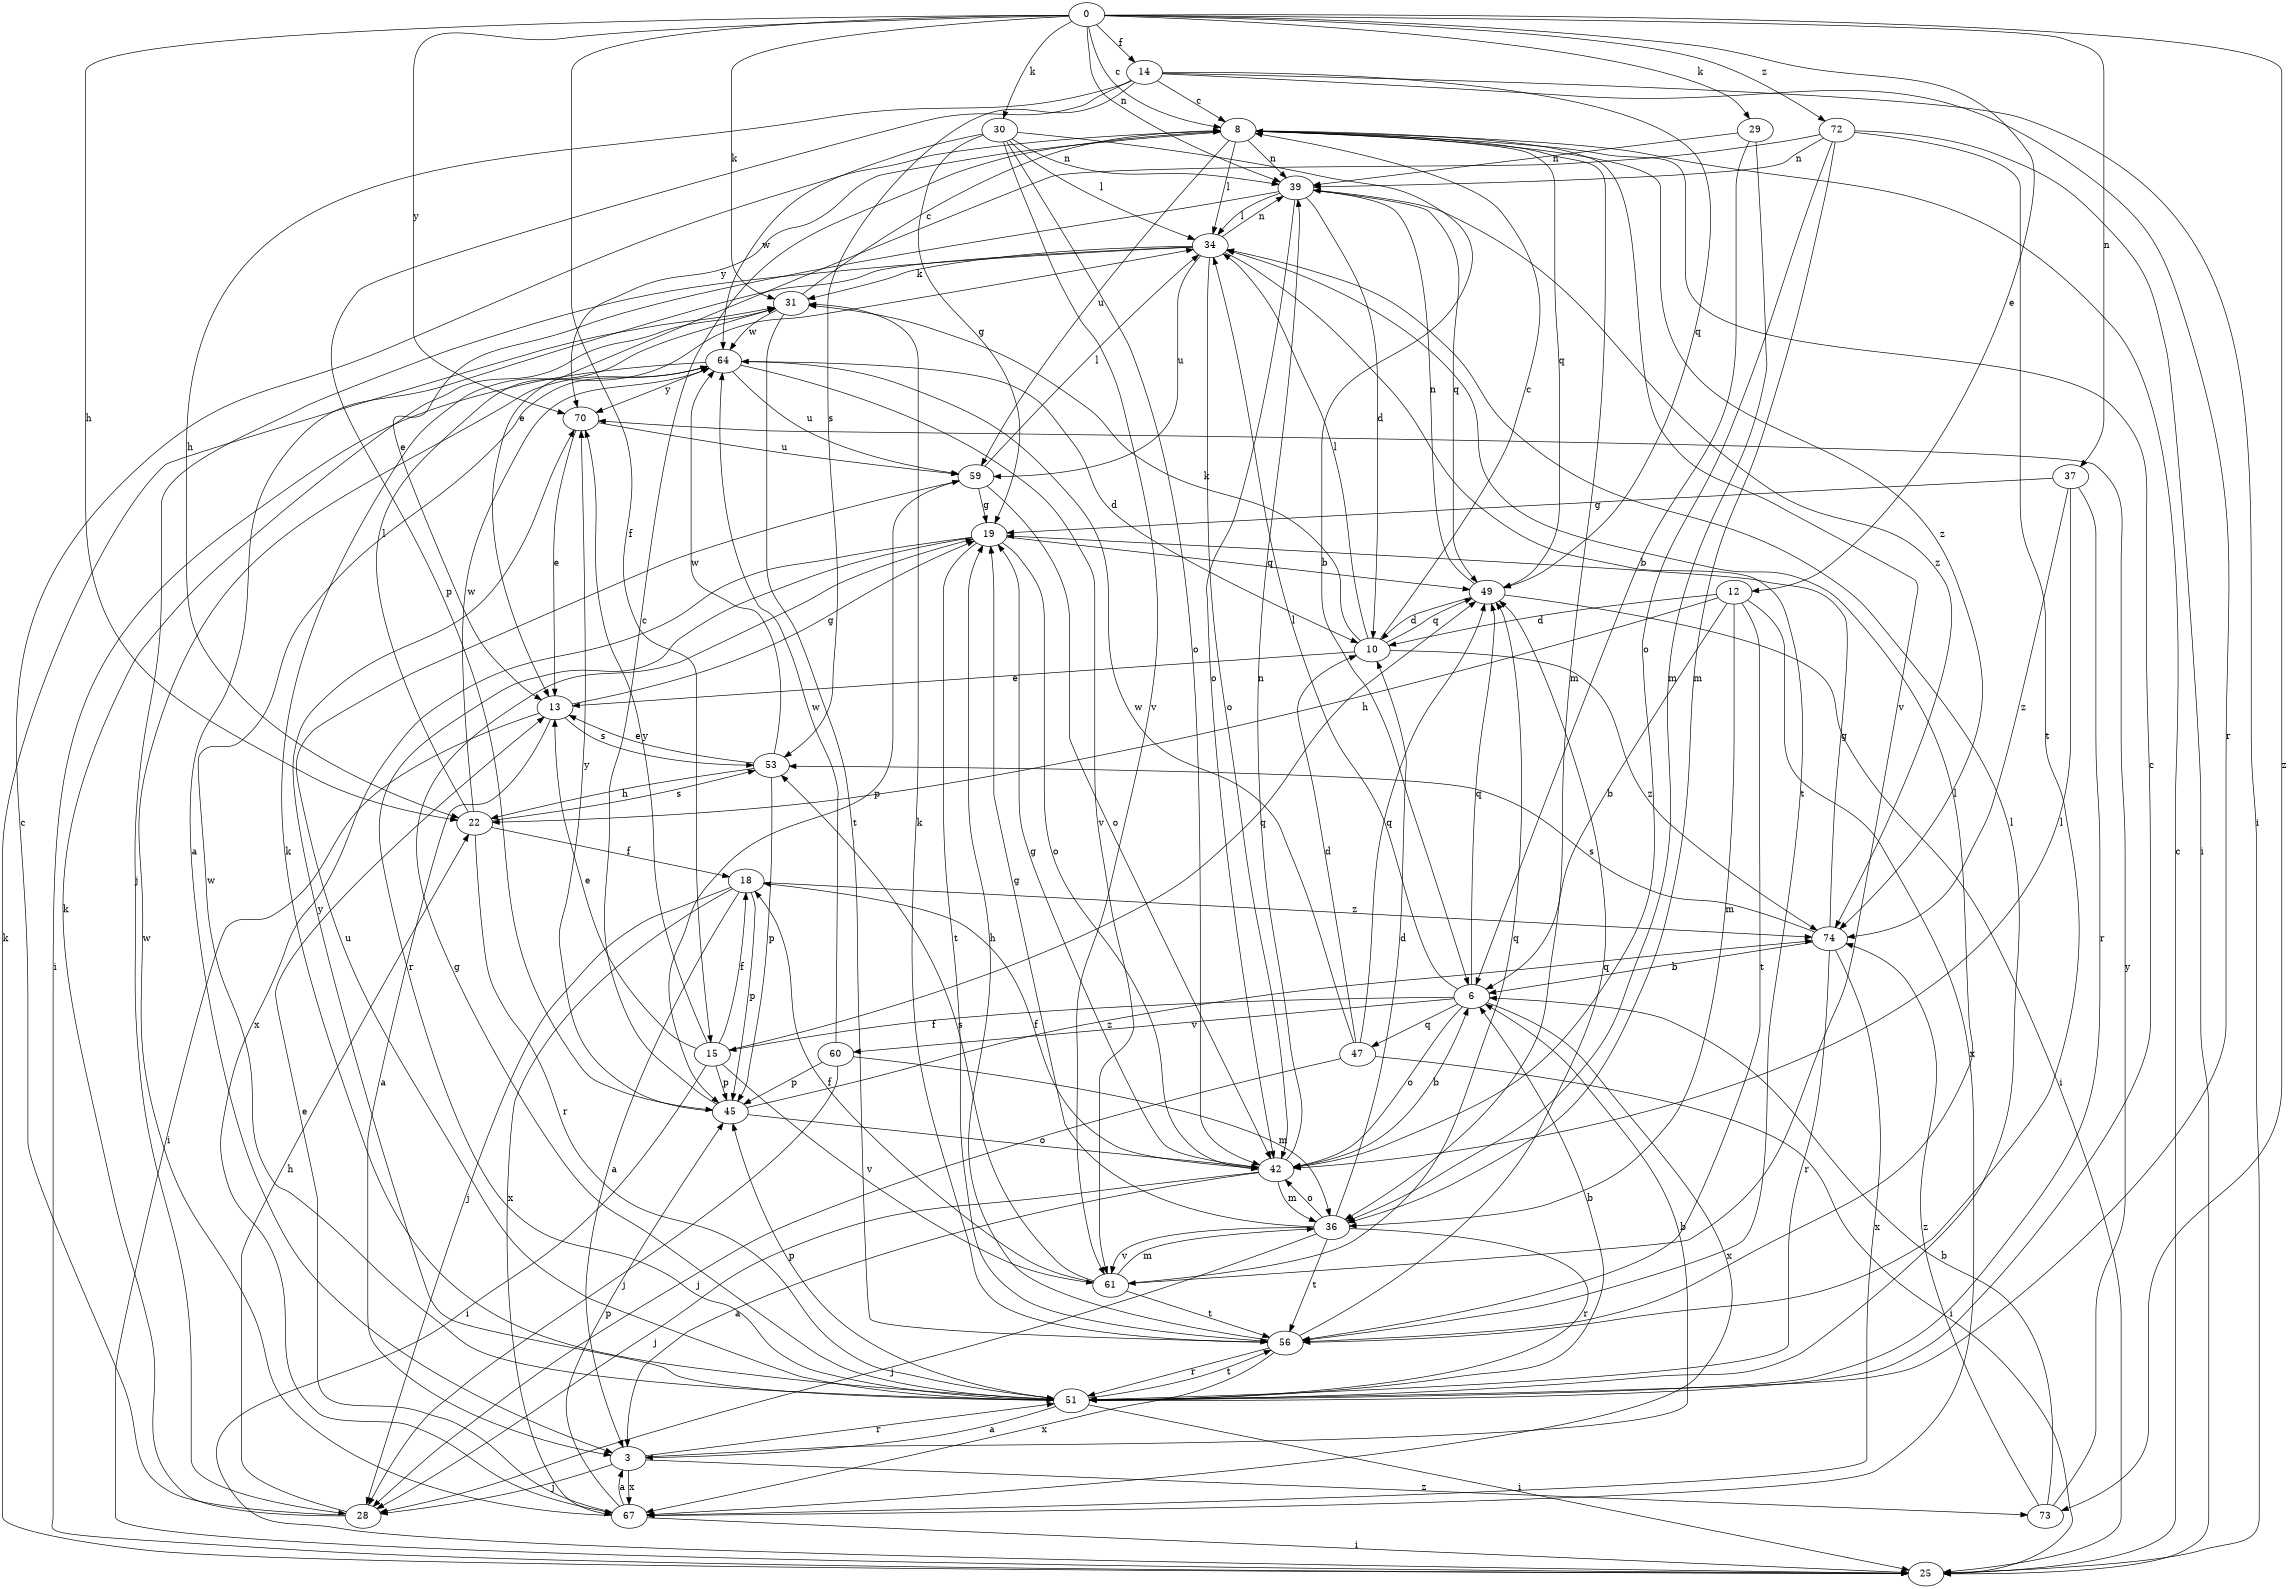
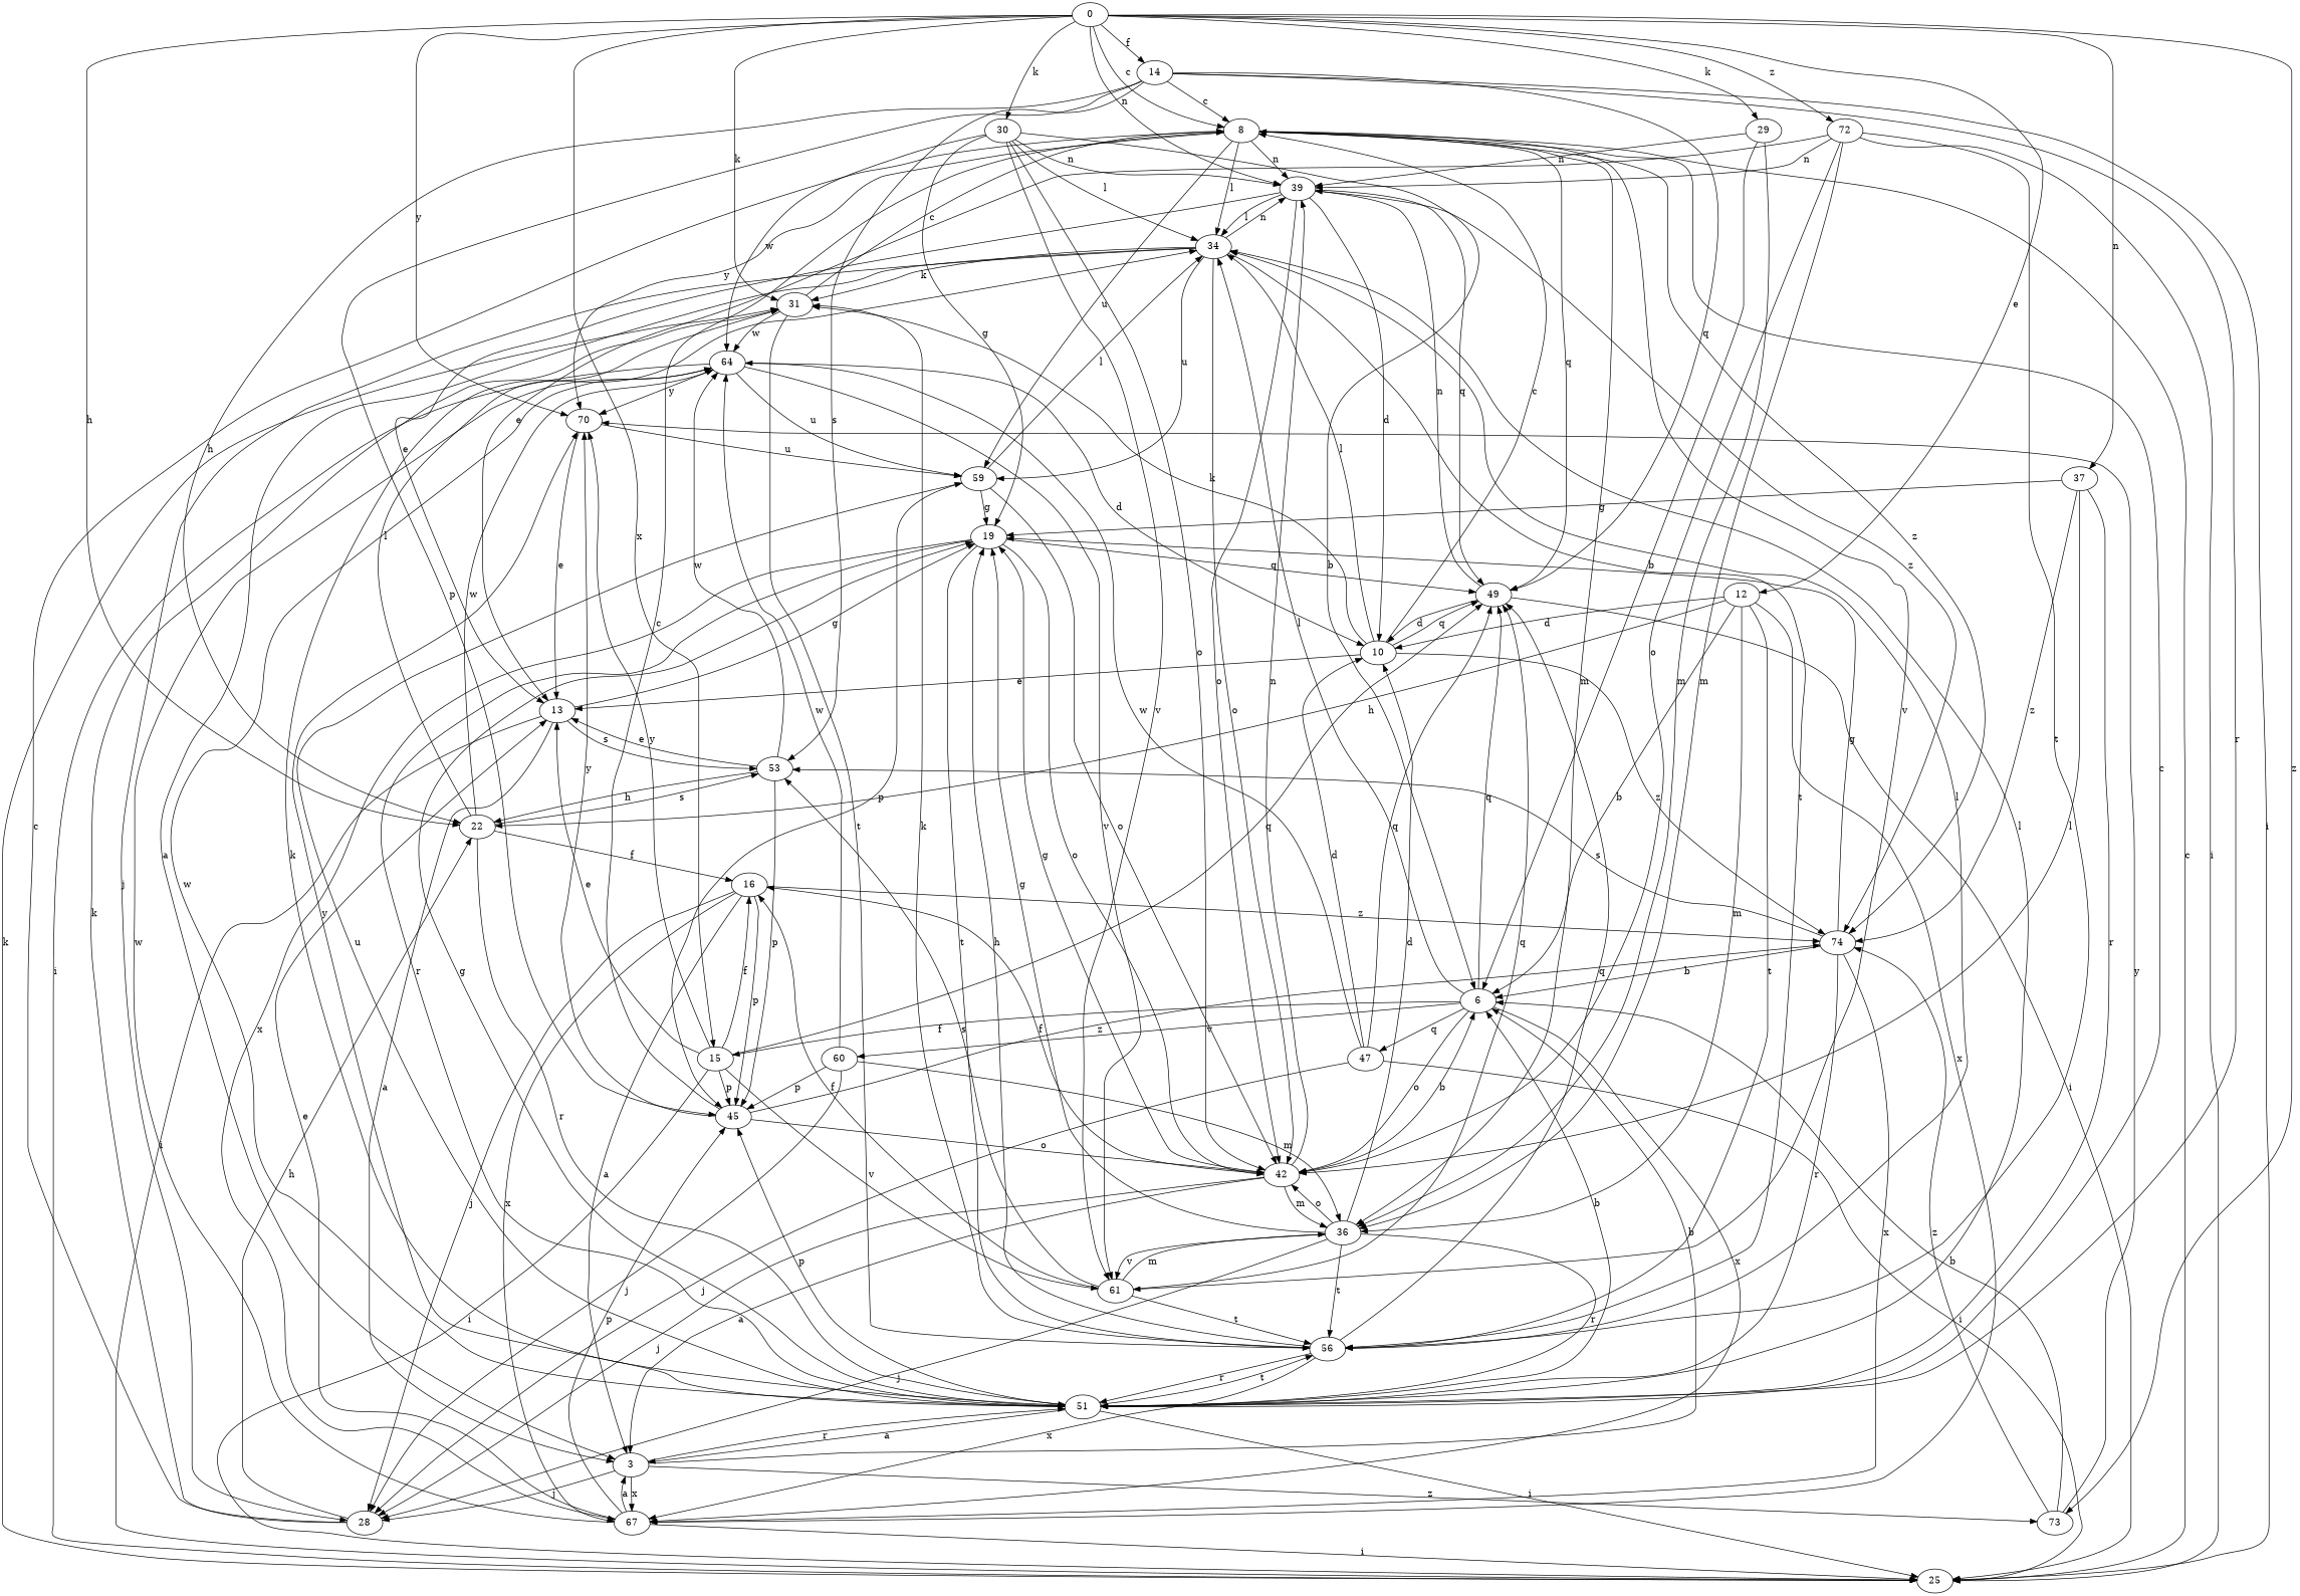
  strict digraph {
    0
    8
    12
    14
    15
    22
    29
    30
    31
    37
    39
    70
    72
    73
    34
    49
    36
    59
    61
    74
    6
    67
    10
    56
    51
    25
    53
    45
    13
-   16 [label=18]
+   16
    64
    42
    19
    3
    28
    47
    60
    0 -> 8 [label=c]
    0 -> 12 [label=e]
    0 -> 14 [label=f]
-   0 -> 15 [label=f]
+   0 -> 15 [label=x]
    0 -> 22 [label=h]
    0 -> 29 [label=k]
    0 -> 30 [label=k]
    0 -> 31 [label=k]
    0 -> 37 [label=n]
    0 -> 39 [label=n]
    0 -> 70 [label=y]
    0 -> 72 [label=z]
    0 -> 73 [label=z]
    8 -> 39 [label=n]
    8 -> 70 [label=y]
    8 -> 34 [label=l]
    8 -> 49 [label=q]
    8 -> 36 [label=m]
    8 -> 59 [label=u]
    8 -> 61 [label=v]
    8 -> 74 [label=z]
    12 -> 22 [label=h]
    12 -> 36 [label=m]
    12 -> 6 [label=b]
    12 -> 67 [label=x]
    12 -> 10 [label=d]
    12 -> 56 [label=t]
    14 -> 8 [label=c]
    14 -> 22 [label=h]
    14 -> 49 [label=q]
    14 -> 51 [label=r]
    14 -> 25 [label=i]
    14 -> 53 [label=s]
    14 -> 45 [label=p]
    15 -> 70 [label=y]
    15 -> 49 [label=q]
    15 -> 61 [label=v]
    15 -> 25 [label=i]
    15 -> 45 [label=p]
    15 -> 13 [label=e]
    15 -> 16 [label=f]
    22 -> 34 [label=l]
    22 -> 51 [label=r]
    22 -> 53 [label=s]
    22 -> 16 [label=f]
    22 -> 64 [label=w]
    29 -> 39 [label=n]
    29 -> 36 [label=m]
    29 -> 6 [label=b]
    30 -> 39 [label=n]
    30 -> 34 [label=l]
    30 -> 61 [label=v]
    30 -> 6 [label=b]
    30 -> 64 [label=w]
    30 -> 42 [label=o]
    30 -> 19 [label=g]
    31 -> 8 [label=c]
    31 -> 56 [label=t]
    31 -> 64 [label=w]
    37 -> 74 [label=z]
    37 -> 51 [label=r]
    37 -> 42 [label=l]
    37 -> 19 [label=g]
    39 -> 34 [label=l]
    39 -> 49 [label=q]
    39 -> 74 [label=z]
    39 -> 10 [label=d]
    39 -> 13 [label=e]
    39 -> 42 [label=o]
    70 -> 59 [label=u]
    70 -> 13 [label=e]
    72 -> 39 [label=n]
    72 -> 36 [label=m]
    72 -> 56 [label=t]
    72 -> 25 [label=i]
    72 -> 13 [label=e]
    72 -> 42 [label=o]
    73 -> 70 [label=y]
    73 -> 74 [label=z]
    73 -> 6 [label=b]
    34 -> 31 [label=k]
    34 -> 39 [label=n]
    34 -> 59 [label=u]
    34 -> 56 [label=t]
    34 -> 42 [label=o]
    34 -> 3 [label=a]
    34 -> 28 [label=j]
    49 -> 39 [label=n]
    49 -> 10 [label=d]
    49 -> 25 [label=i]
    36 -> 61 [label=v]
    36 -> 10 [label=d]
    36 -> 56 [label=t]
    36 -> 51 [label=r]
    36 -> 42 [label=o]
    36 -> 19 [label=g]
    36 -> 28 [label=j]
    59 -> 34 [label=l]
    59 -> 45 [label=p]
    59 -> 42 [label=o]
    59 -> 19 [label=g]
    61 -> 49 [label=q]
    61 -> 36 [label=m]
    61 -> 56 [label=t]
    61 -> 53 [label=s]
    61 -> 16 [label=f]
    74 -> 6 [label=b]
    74 -> 67 [label=x]
    74 -> 51 [label=r]
    74 -> 53 [label=s]
    74 -> 19 [label=g]
    6 -> 15 [label=f]
    6 -> 34 [label=l]
    6 -> 49 [label=q]
    6 -> 67 [label=x]
    6 -> 42 [label=o]
    6 -> 47 [label=q]
    6 -> 60 [label=v]
    67 -> 25 [label=i]
    67 -> 45 [label=p]
    67 -> 13 [label=e]
    67 -> 64 [label=w]
    67 -> 3 [label=a]
    10 -> 8 [label=c]
    10 -> 31 [label=k]
    10 -> 34 [label=l]
    10 -> 49 [label=q]
    10 -> 74 [label=z]
    10 -> 13 [label=e]
    56 -> 31 [label=k]
    56 -> 34 [label=l]
    56 -> 49 [label=q]
    56 -> 67 [label=x]
    56 -> 51 [label=r]
    56 -> 19 [label=h]
    51 -> 8 [label=c]
    51 -> 31 [label=k]
    51 -> 70 [label=y]
    51 -> 34 [label=l]
    51 -> 59 [label=u]
    51 -> 6 [label=b]
    51 -> 56 [label=t]
    51 -> 25 [label=i]
    51 -> 45 [label=p]
    51 -> 64 [label=w]
    51 -> 19 [label=g]
    51 -> 3 [label=a]
    25 -> 8 [label=c]
    25 -> 31 [label=k]
    53 -> 22 [label=h]
    53 -> 45 [label=p]
    53 -> 13 [label=e]
    53 -> 64 [label=w]
    45 -> 8 [label=c]
    45 -> 70 [label=y]
    45 -> 74 [label=z]
    45 -> 42 [label=o]
    13 -> 25 [label=i]
    13 -> 53 [label=s]
    13 -> 19 [label=g]
    13 -> 3 [label=a]
    16 -> 74 [label=z]
    16 -> 67 [label=x]
    16 -> 45 [label=p]
    16 -> 3 [label=a]
    16 -> 28 [label=j]
    64 -> 70 [label=y]
    64 -> 59 [label=u]
    64 -> 61 [label=v]
    64 -> 10 [label=d]
    64 -> 25 [label=i]
    42 -> 39 [label=n]
    42 -> 36 [label=m]
    42 -> 6 [label=b]
    42 -> 16 [label=f]
    42 -> 19 [label=g]
    42 -> 3 [label=a]
    42 -> 28 [label=j]
    19 -> 49 [label=q]
    19 -> 67 [label=x]
    19 -> 56 [label=t]
    19 -> 51 [label=r]
    19 -> 42 [label=o]
    3 -> 73 [label=z]
    3 -> 6 [label=b]
    3 -> 67 [label=x]
    3 -> 51 [label=r]
    3 -> 28 [label=j]
    28 -> 8 [label=c]
    28 -> 22 [label=h]
    28 -> 31 [label=k]
    47 -> 49 [label=q]
    47 -> 10 [label=d]
    47 -> 25 [label=i]
    47 -> 64 [label=w]
    47 -> 28 [label=j]
    60 -> 36 [label=m]
    60 -> 45 [label=p]
    60 -> 64 [label=w]
    60 -> 28 [label=j]
  }
